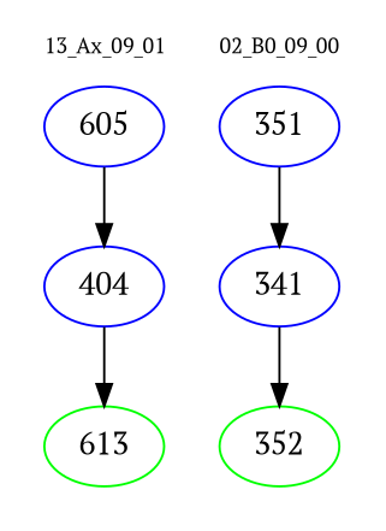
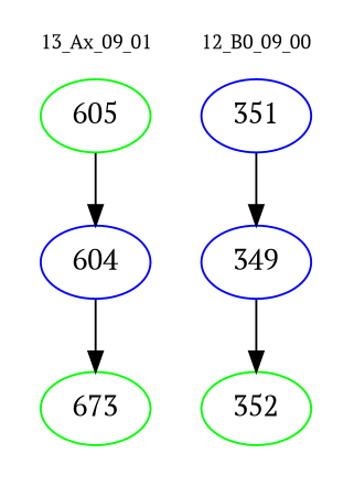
  digraph {
    fontname="PT Serif"
    node [color=green fontname="PT Serif"]
    edge [color=black fontname="PT Serif"]
-   n1 [color=blue label=605]
-   n2 [color=blue label=404]
-   n3 [label=613]
+   n1 [label=605]
+   n2 [color=blue label=604]
+   n3 [label=673]
    n4 [color=blue label=351]
-   n5 [color=blue label=341]
+   n5 [color=blue label=349]
    n6 [label=352]
    subgraph cluster_1 {
      color=white
      fontsize=10
      label="13_Ax_09_01"
      n1
      n2
      n3
    }
    subgraph cluster_2 {
      color=white
      fontsize=10
-     label="02_B0_09_00"
+     label="12_B0_09_00"
      n4
      n5
      n6
    }
    n1 -> n2
    n2 -> n3
    n4 -> n5
    n5 -> n6
  }
